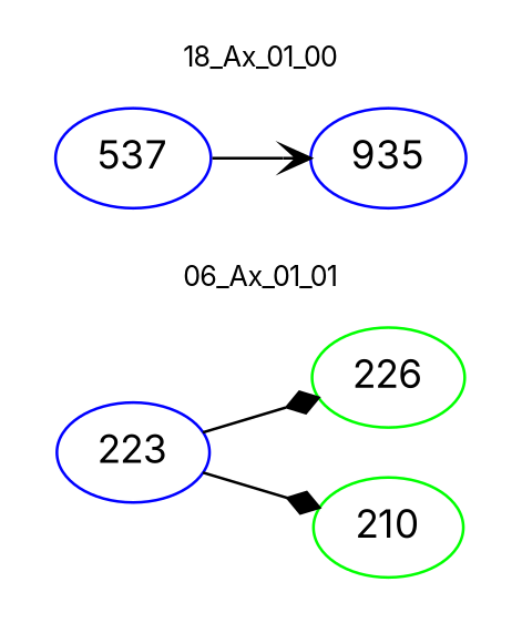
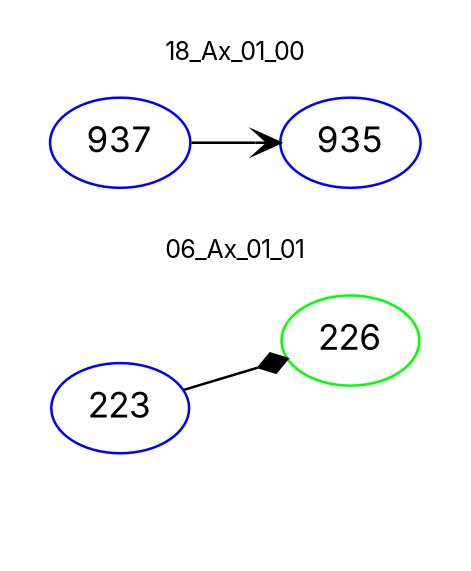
  digraph {
    fontname=Inter
    rankdir=LR
    node [color=blue fontname=Inter]
    edge [arrowhead=diamond color=black fontname=Inter]
    n1 [label=223]
-   n2 [color=green label=210]
    n3 [color=green label=226]
-   n4 [label=537]
+   n4 [label=937]
    n5 [label=935]
    subgraph cluster_1 {
      color=white
      fontsize=10
      label="06_Ax_01_01"
      n1
-     n2
      n3
    }
    subgraph cluster_2 {
      color=white
      fontsize=10
      label="18_Ax_01_00"
      n4
      n5
    }
-   n1 -> n2
    n1 -> n3
    n4 -> n5 [arrowhead=vee]
  }
